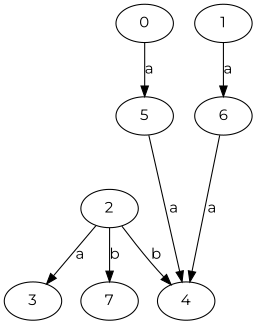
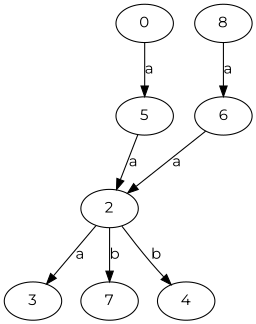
  strict digraph {
    fontname=Montserrat
    node [fontname=Montserrat]
    edge [fontname=Montserrat]
    2
    3
    4
    7
    0
    5
    6
-   1
+   1 [label=8]
    2 -> 3 [label=a]
    2 -> 4 [label=b]
    2 -> 7 [label=b]
    0 -> 5 [label=a]
-   5 -> 4 [label=a]
-   6 -> 4 [label=a]
+   5 -> 2 [label=a]
+   6 -> 2 [label=a]
    1 -> 6 [label=a]
  }
